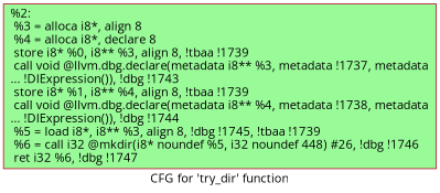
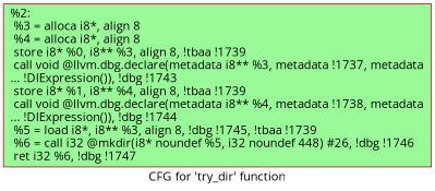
  digraph {
    label="CFG for 'try_dir' function"
    fontname="Open Sans"
-   n1 [color="#b70d28ff" fillcolor=palegreen label="{%2:\l  %3 = alloca i8*, align 8\l  %4 = alloca i8*, declare 8\l  store i8* %0, i8** %3, align 8, !tbaa !1739\l  call void @llvm.dbg.declare(metadata i8** %3, metadata !1737, metadata\l... !DIExpression()), !dbg !1743\l  store i8* %1, i8** %4, align 8, !tbaa !1739\l  call void @llvm.dbg.declare(metadata i8** %4, metadata !1738, metadata\l... !DIExpression()), !dbg !1744\l  %5 = load i8*, i8** %3, align 8, !dbg !1745, !tbaa !1739\l  %6 = call i32 @mkdir(i8* noundef %5, i32 noundef 448) #26, !dbg !1746\l  ret i32 %6, !dbg !1747\l}" shape=record style=filled fontname="Open Sans"]
+   n1 [color="#b70d28ff" fillcolor=palegreen label="{%2:\l  %3 = alloca i8*, align 8\l  %4 = alloca i8*, align 8\l  store i8* %0, i8** %3, align 8, !tbaa !1739\l  call void @llvm.dbg.declare(metadata i8** %3, metadata !1737, metadata\l... !DIExpression()), !dbg !1743\l  store i8* %1, i8** %4, align 8, !tbaa !1739\l  call void @llvm.dbg.declare(metadata i8** %4, metadata !1738, metadata\l... !DIExpression()), !dbg !1744\l  %5 = load i8*, i8** %3, align 8, !dbg !1745, !tbaa !1739\l  %6 = call i32 @mkdir(i8* noundef %5, i32 noundef 448) #26, !dbg !1746\l  ret i32 %6, !dbg !1747\l}" shape=record style=filled fontname="Open Sans"]
  }
